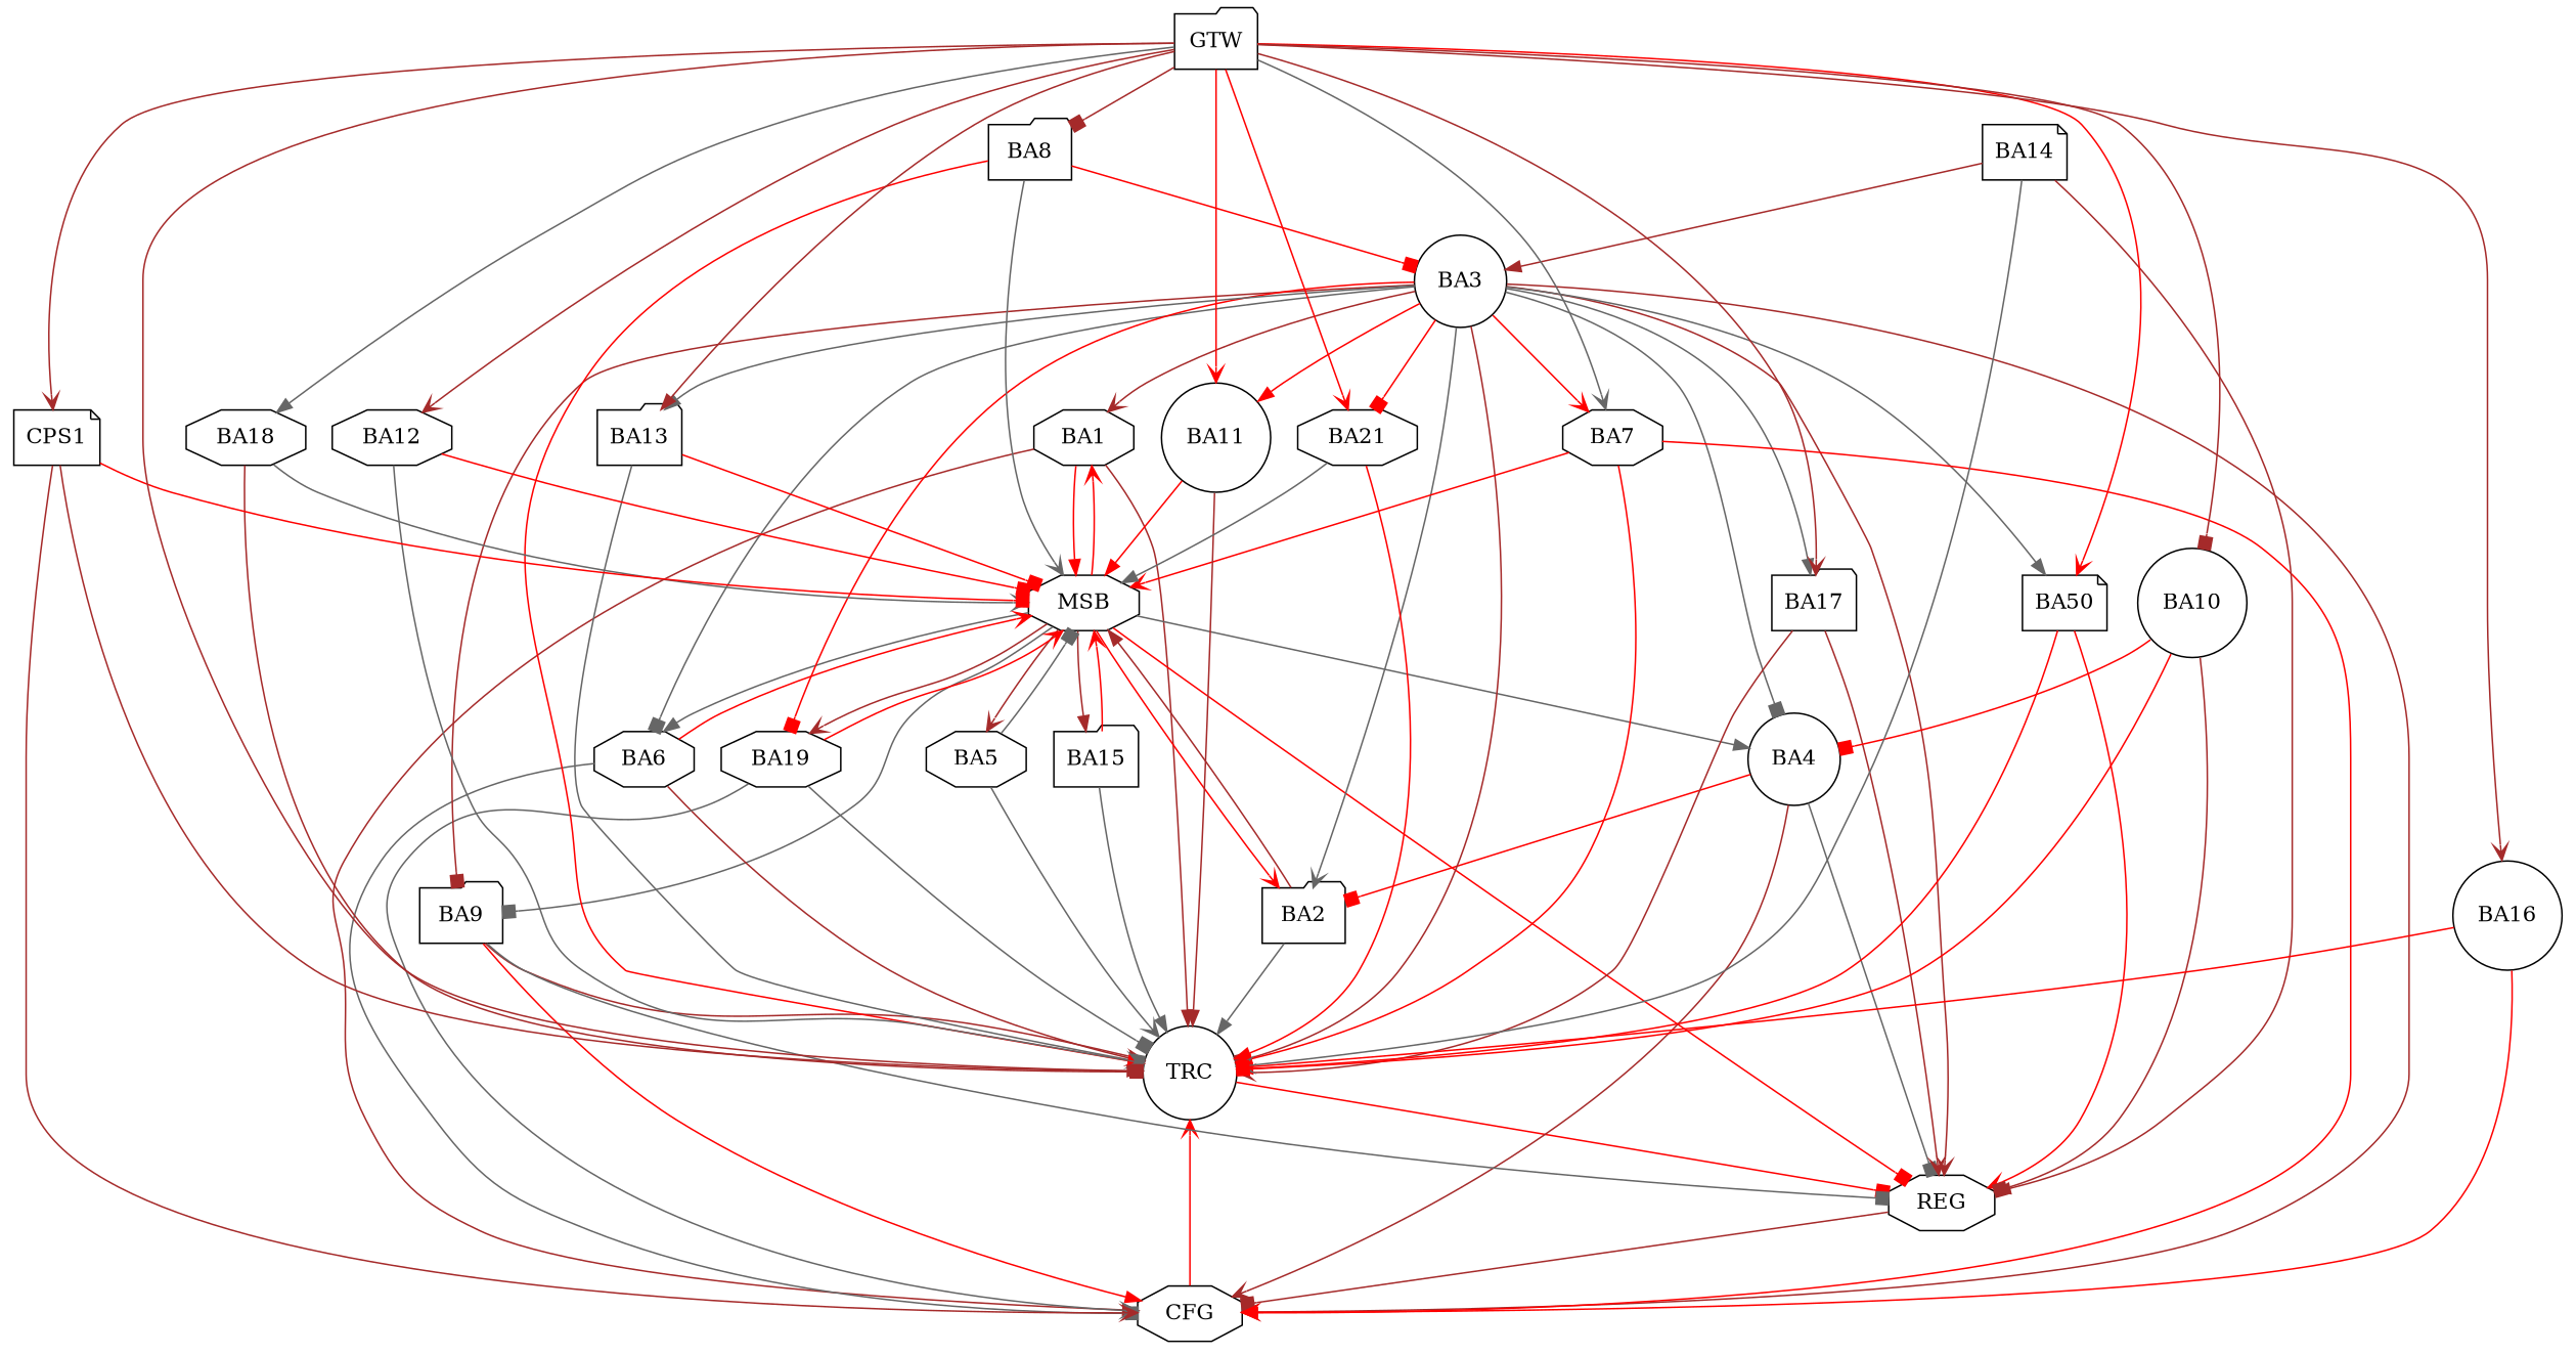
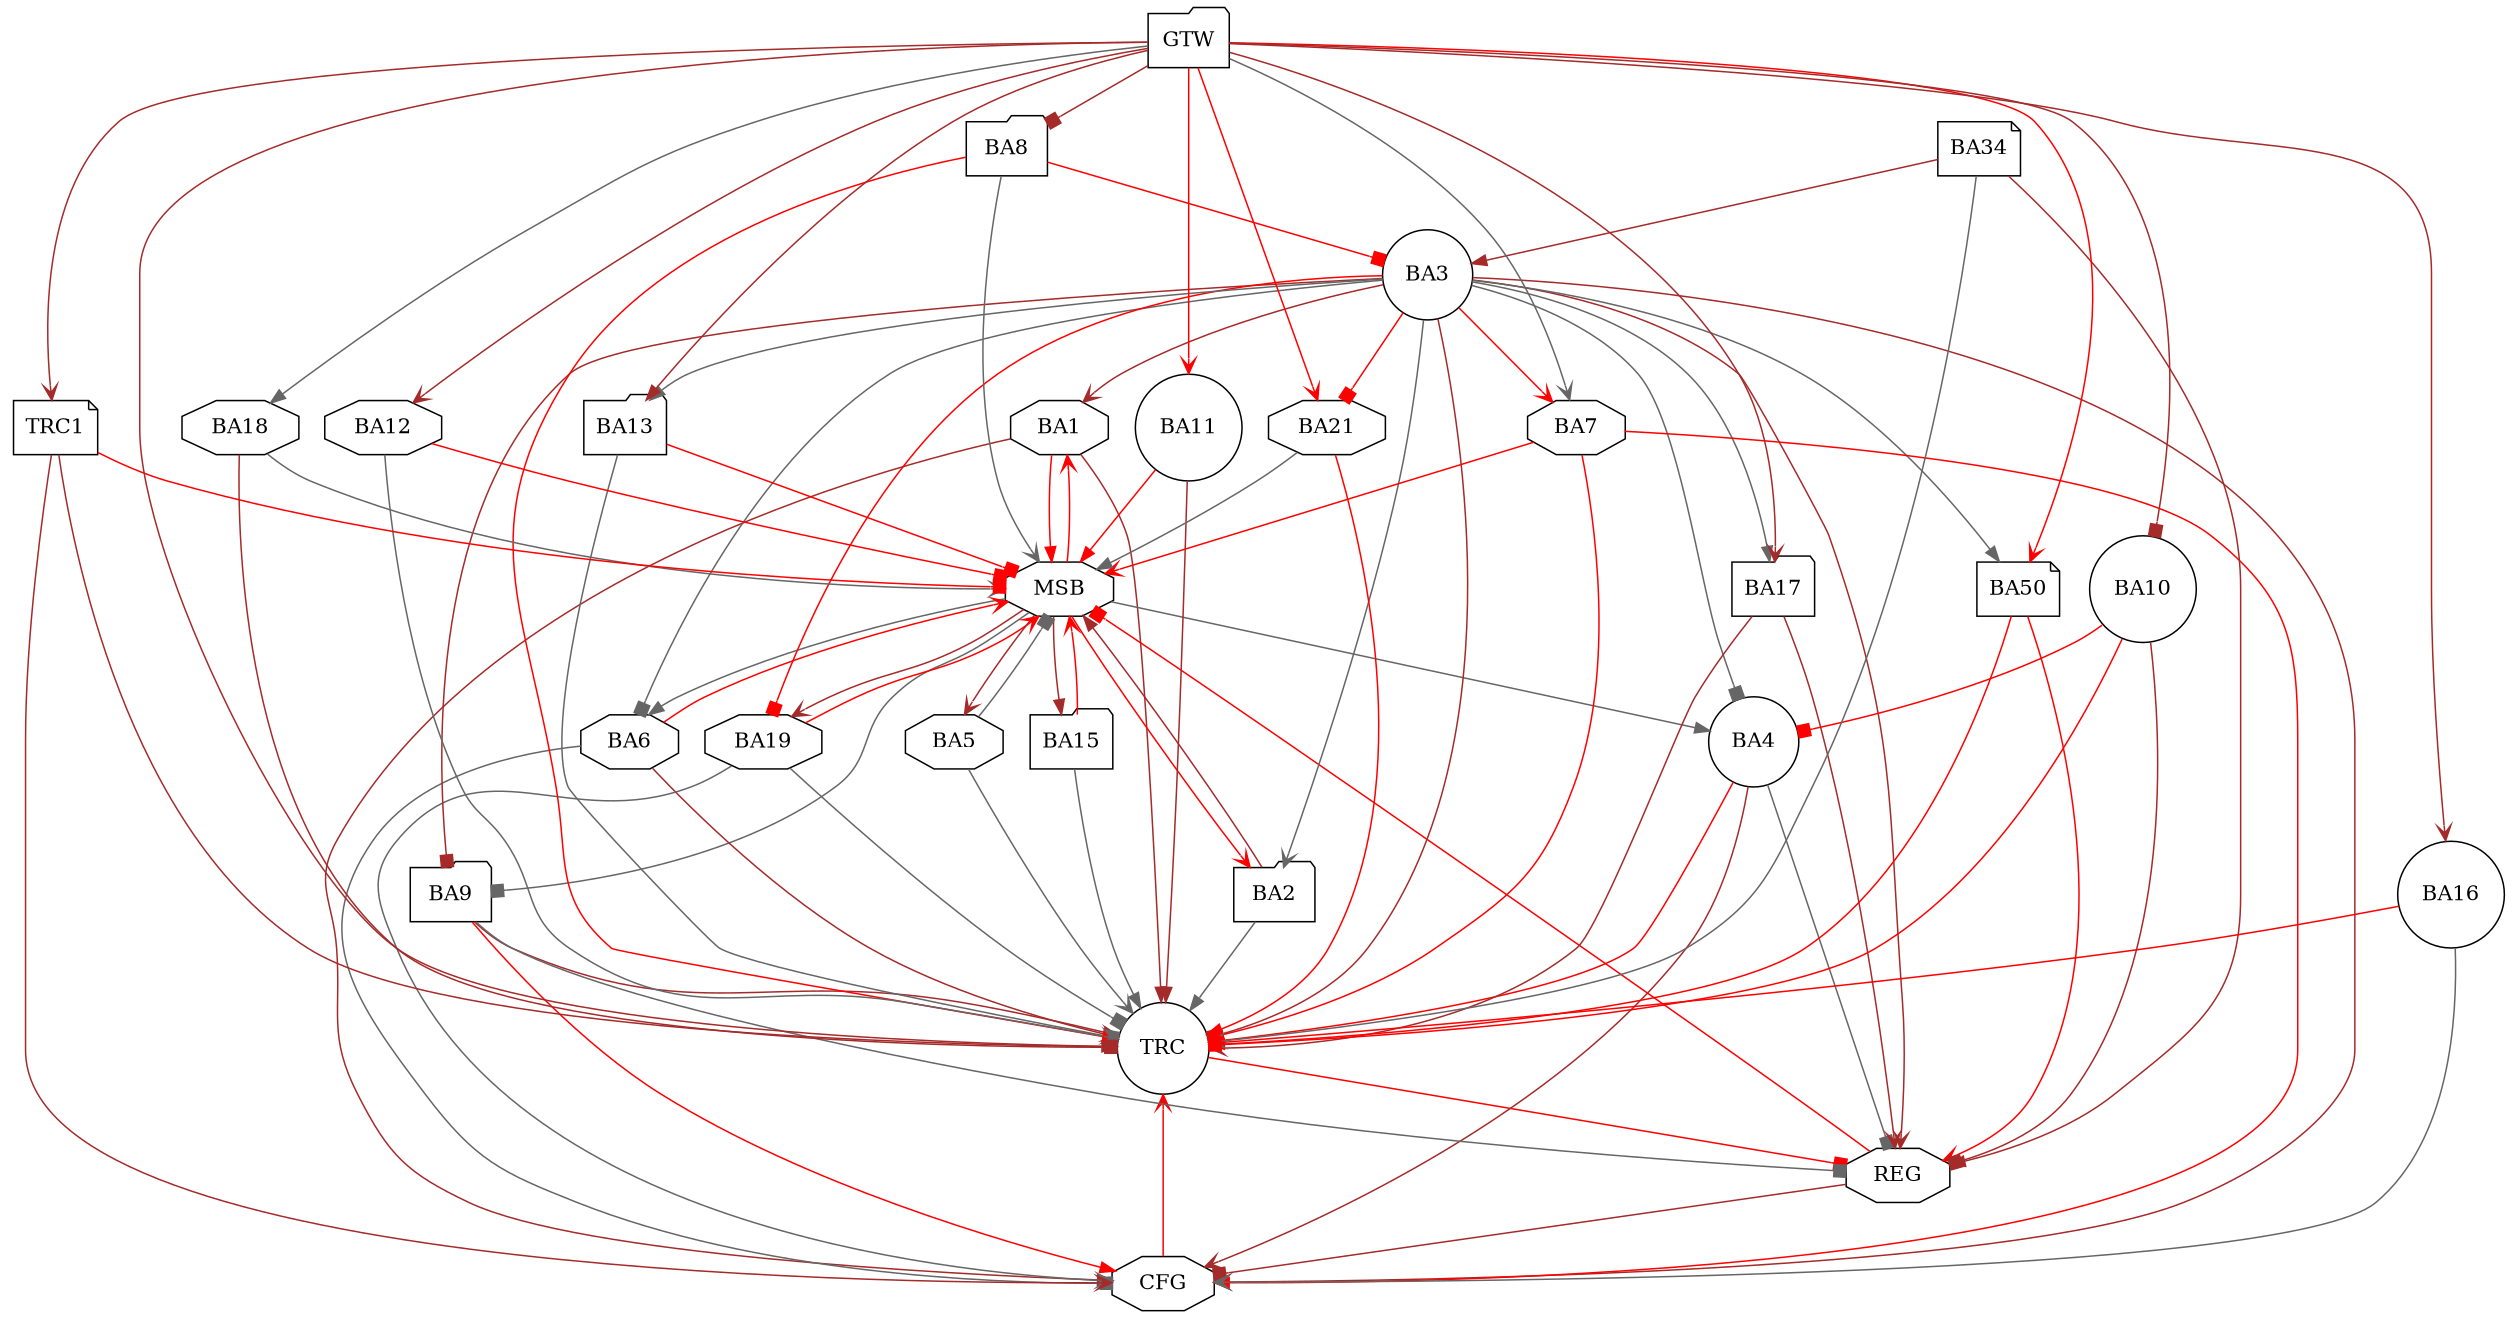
  strict digraph {
    node [shape=octagon]
    edge [arrowhead=vee color=red]
    n1 [label=BA1]
    n2 [label=MSB]
    n3 [label=CFG]
    n4 [label=TRC shape=circle]
    n5 [label=BA2 shape=folder]
    n6 [label=BA4 shape=circle]
    n7 [label=BA6]
    n8 [label=BA9 shape=folder]
    n9 [label=BA19]
    n10 [label=REG]
    n11 [label=BA5]
    n12 [label=BA15 shape=folder]
    n13 [label=BA3 shape=circle]
    n14 [label=BA7]
    n15 [label=BA11 shape=circle]
    n16 [label=BA13 shape=folder]
    n17 [label=BA17 shape=folder]
    n18 [label=BA50 shape=note]
    n19 [label=BA21]
    n20 [label=BA8 shape=folder]
    n21 [label=BA10 shape=circle]
    n22 [label=BA12]
-   n23 [label=BA14 shape=note]
+   n23 [label=BA34 shape=note]
    n24 [label=BA16 shape=circle]
    n25 [label=BA18]
-   n26 [label=CPS1 shape=note]
+   n26 [label=TRC1 shape=note]
    n27 [label=GTW shape=folder]
    n1 -> n2 [arrowhead=normal]
    n1 -> n3 [arrowhead=normal color=brown]
    n1 -> n4 [arrowhead=normal color=brown]
    n2 -> n1
    n2 -> n5
    n2 -> n6 [arrowhead=normal color=gray40]
    n2 -> n7 [arrowhead=normal color=gray40]
    n2 -> n8 [arrowhead=box color=gray40]
    n2 -> n9 [color=brown]
-   n2 -> n10 [arrowhead=box]
+   n10 -> n2 [arrowhead=box]
    n2 -> n11 [color=brown]
    n2 -> n12 [arrowhead=normal color=brown]
    n3 -> n4
    n4 -> n10 [arrowhead=box]
    n5 -> n2 [arrowhead=normal color=brown]
    n5 -> n4 [arrowhead=normal color=gray40]
    n6 -> n3 [color=brown]
-   n6 -> n5 [arrowhead=box]
+   n6 -> n4 [arrowhead=box]
    n6 -> n10 [arrowhead=box color=gray40]
    n7 -> n2
    n7 -> n3 [arrowhead=box color=gray40]
    n7 -> n4 [color=brown]
    n8 -> n3 [arrowhead=normal]
    n8 -> n4 [arrowhead=normal color=brown]
    n8 -> n10 [arrowhead=box color=gray40]
    n9 -> n2
    n9 -> n3 [color=gray40]
    n9 -> n4 [arrowhead=box color=gray40]
    n10 -> n3 [arrowhead=box color=brown]
    n11 -> n2 [arrowhead=box color=gray40]
    n11 -> n4 [color=gray40]
    n12 -> n2
    n12 -> n4 [arrowhead=normal color=gray40]
    n13 -> n1 [color=brown]
    n13 -> n3 [color=brown]
    n13 -> n4 [arrowhead=box color=brown]
    n13 -> n5 [color=gray40]
    n13 -> n6 [arrowhead=box color=gray40]
    n13 -> n7 [arrowhead=box color=gray40]
    n13 -> n8 [arrowhead=box color=brown]
    n13 -> n9 [arrowhead=box]
    n13 -> n10 [color=brown]
    n13 -> n14
-   n13 -> n15 [arrowhead=normal]
    n13 -> n16 [arrowhead=normal color=gray40]
    n13 -> n17 [arrowhead=normal color=gray40]
    n13 -> n18 [arrowhead=normal color=gray40]
    n13 -> n19 [arrowhead=box]
    n14 -> n2
    n14 -> n3 [arrowhead=normal]
    n14 -> n4 [arrowhead=normal]
    n15 -> n2 [arrowhead=normal]
    n15 -> n4 [arrowhead=normal color=brown]
    n16 -> n2 [arrowhead=box]
    n16 -> n4 [arrowhead=box color=gray40]
    n17 -> n4 [color=brown]
    n17 -> n10 [color=brown]
    n18 -> n4 [arrowhead=normal]
    n18 -> n10
    n19 -> n2 [arrowhead=normal color=gray40]
    n19 -> n4 [arrowhead=normal]
    n20 -> n2 [color=gray40]
    n20 -> n4 [arrowhead=normal]
    n20 -> n13 [arrowhead=box]
    n21 -> n4 [arrowhead=box]
    n21 -> n6 [arrowhead=box]
    n21 -> n10 [arrowhead=box color=brown]
    n22 -> n2 [arrowhead=box]
    n22 -> n4 [color=gray40]
    n23 -> n4 [color=gray40]
    n23 -> n10 [arrowhead=normal color=brown]
    n23 -> n13 [arrowhead=normal color=brown]
-   n24 -> n3
+   n24 -> n3 [color=gray40]
    n24 -> n4 [arrowhead=box]
    n25 -> n2 [color=gray40]
    n25 -> n4 [arrowhead=box color=brown]
    n26 -> n2 [arrowhead=box]
    n26 -> n3 [color=brown]
    n26 -> n4 [arrowhead=normal color=brown]
    n27 -> n4 [arrowhead=box color=brown]
    n27 -> n14 [color=gray40]
    n27 -> n15
    n27 -> n16 [arrowhead=normal color=brown]
    n27 -> n17 [color=brown]
    n27 -> n18
    n27 -> n19
    n27 -> n20 [arrowhead=box color=brown]
    n27 -> n21 [arrowhead=box color=brown]
    n27 -> n22 [color=brown]
    n27 -> n24 [color=brown]
    n27 -> n25 [arrowhead=normal color=gray40]
    n27 -> n26 [color=brown]
  }
